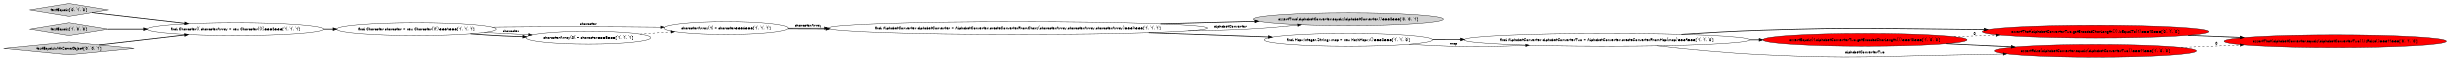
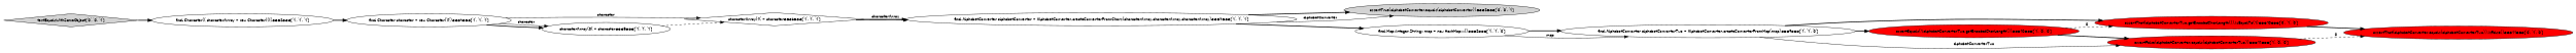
  digraph {
    fontname="Patrick Hand"
    rankdir=LR
    node [fillcolor=white fontname="Patrick Hand" shape=ellipse style=filled]
    edge [fontname="Patrick Hand" style=bold]
-   n1 [label="characterArray(1( = character@@@6@@@['1', '1', '1']"]
+   n1 [label="characterArray(1( = character@@@6@@@['1', '1', '1']" shape=diamond]
    n2 [label="final AlphabetConverter alphabetConverter = AlphabetConverter.createConverterFromChars(characterArray,characterArray,characterArray)@@@7@@@['1', '1', '1']"]
    n3 [fillcolor=lightgray label="assertTrue(alphabetConverter.equals(alphabetConverter))@@@8@@@['0', '0', '1']"]
    n4 [label="final Map<Integer,String> map = new HashMap<>()@@@8@@@['1', '1', '0']"]
    n5 [label="characterArray(0( = character@@@5@@@['1', '1', '1']"]
-   n6 [fillcolor=lightgray label="testEquals['0', '1', '0']" shape=diamond]
    n7 [label="final Character(( characterArray = new Character((((@@@3@@@['1', '1', '1']"]
    n8 [label="final Character character = new Character('R')@@@4@@@['1', '1', '1']"]
    n9 [fillcolor=red label="assertThat(alphabetConverterTwo.getEncodedCharLength()).isEqualTo(1)@@@10@@@['0', '1', '0']"]
    n10 [fillcolor=red label="assertThat(alphabetConverter.equals(alphabetConverterTwo)).isFalse()@@@11@@@['0', '1', '0']"]
    n11 [label="final AlphabetConverter alphabetConverterTwo = AlphabetConverter.createConverterFromMap(map)@@@9@@@['1', '1', '0']"]
    n12 [fillcolor=red label="assertEquals(1,alphabetConverterTwo.getEncodedCharLength())@@@10@@@['1', '0', '0']"]
    n13 [fillcolor=red label="assertFalse(alphabetConverter.equals(alphabetConverterTwo))@@@11@@@['1', '0', '0']"]
-   n14 [fillcolor=lightgray label="testEquals['1', '0', '0']" shape=diamond]
    n15 [fillcolor=lightgray label="testEqualsWithSameObject['0', '0', '1']" shape=diamond]
    n1 -> n2 [label=characterArray style=solid]
    n1 -> n2
    n2 -> n3
    n2 -> n3 [label=alphabetConverter style=solid]
    n2 -> n4
    n4 -> n11
    n4 -> n11 [label=map style=solid]
    n5 -> n1 [style=dashed]
-   n6 -> n7
    n7 -> n8
    n8 -> n1 [label=character style=solid]
    n8 -> n5 [label=character style=solid]
    n8 -> n5
    n9 -> n10
    n11 -> n9
    n11 -> n12
    n11 -> n13 [label=alphabetConverterTwo style=solid]
    n12 -> n9 [label=0 style=dashed]
    n12 -> n13
    n13 -> n10 [label=0 style=dashed]
-   n14 -> n7
    n15 -> n7
  }
